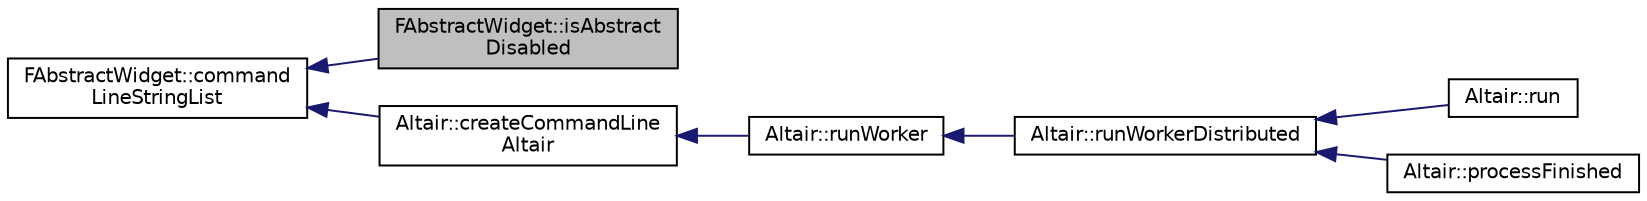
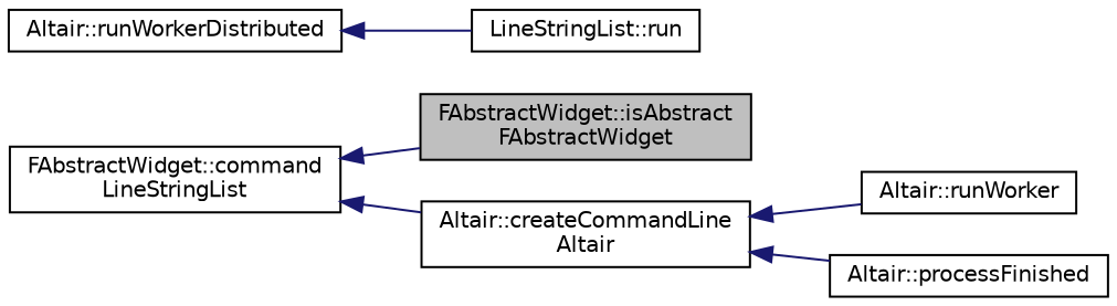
  digraph {
    rankdir=LR
    node [color=black fillcolor=white fontname=Helvetica fontsize=10 shape=record style=filled]
    edge [color=midnightblue dir=back fontname=Helvetica fontsize=10 labelfontname=Helvetica labelfontsize=10 style=solid]
-   n1 [fillcolor=grey75 fontcolor=black height=0.2 label="FAbstractWidget::isAbstract\lDisabled" width=0.4]
+   n1 [fillcolor=grey75 fontcolor=black height=0.2 label="FAbstractWidget::isAbstract\lFAbstractWidget" width=0.4]
    n2 [height=0.2 label="FAbstractWidget::command\lLineStringList" width=0.4]
    n3 [height=0.2 label="Altair::createCommandLine\lAltair" width=0.4]
    n4 [height=0.2 label="Altair::runWorker" width=0.4]
    n5 [height=0.2 label="Altair::runWorkerDistributed" width=0.4]
-   n6 [height=0.2 label="Altair::run" width=0.4]
+   n6 [height=0.2 label="LineStringList::run" width=0.4]
    n7 [height=0.2 label="Altair::processFinished" width=0.4]
    n2 -> n1
    n2 -> n3
    n3 -> n4
-   n4 -> n5
    n5 -> n6
-   n5 -> n7
+   n3 -> n7
  }
